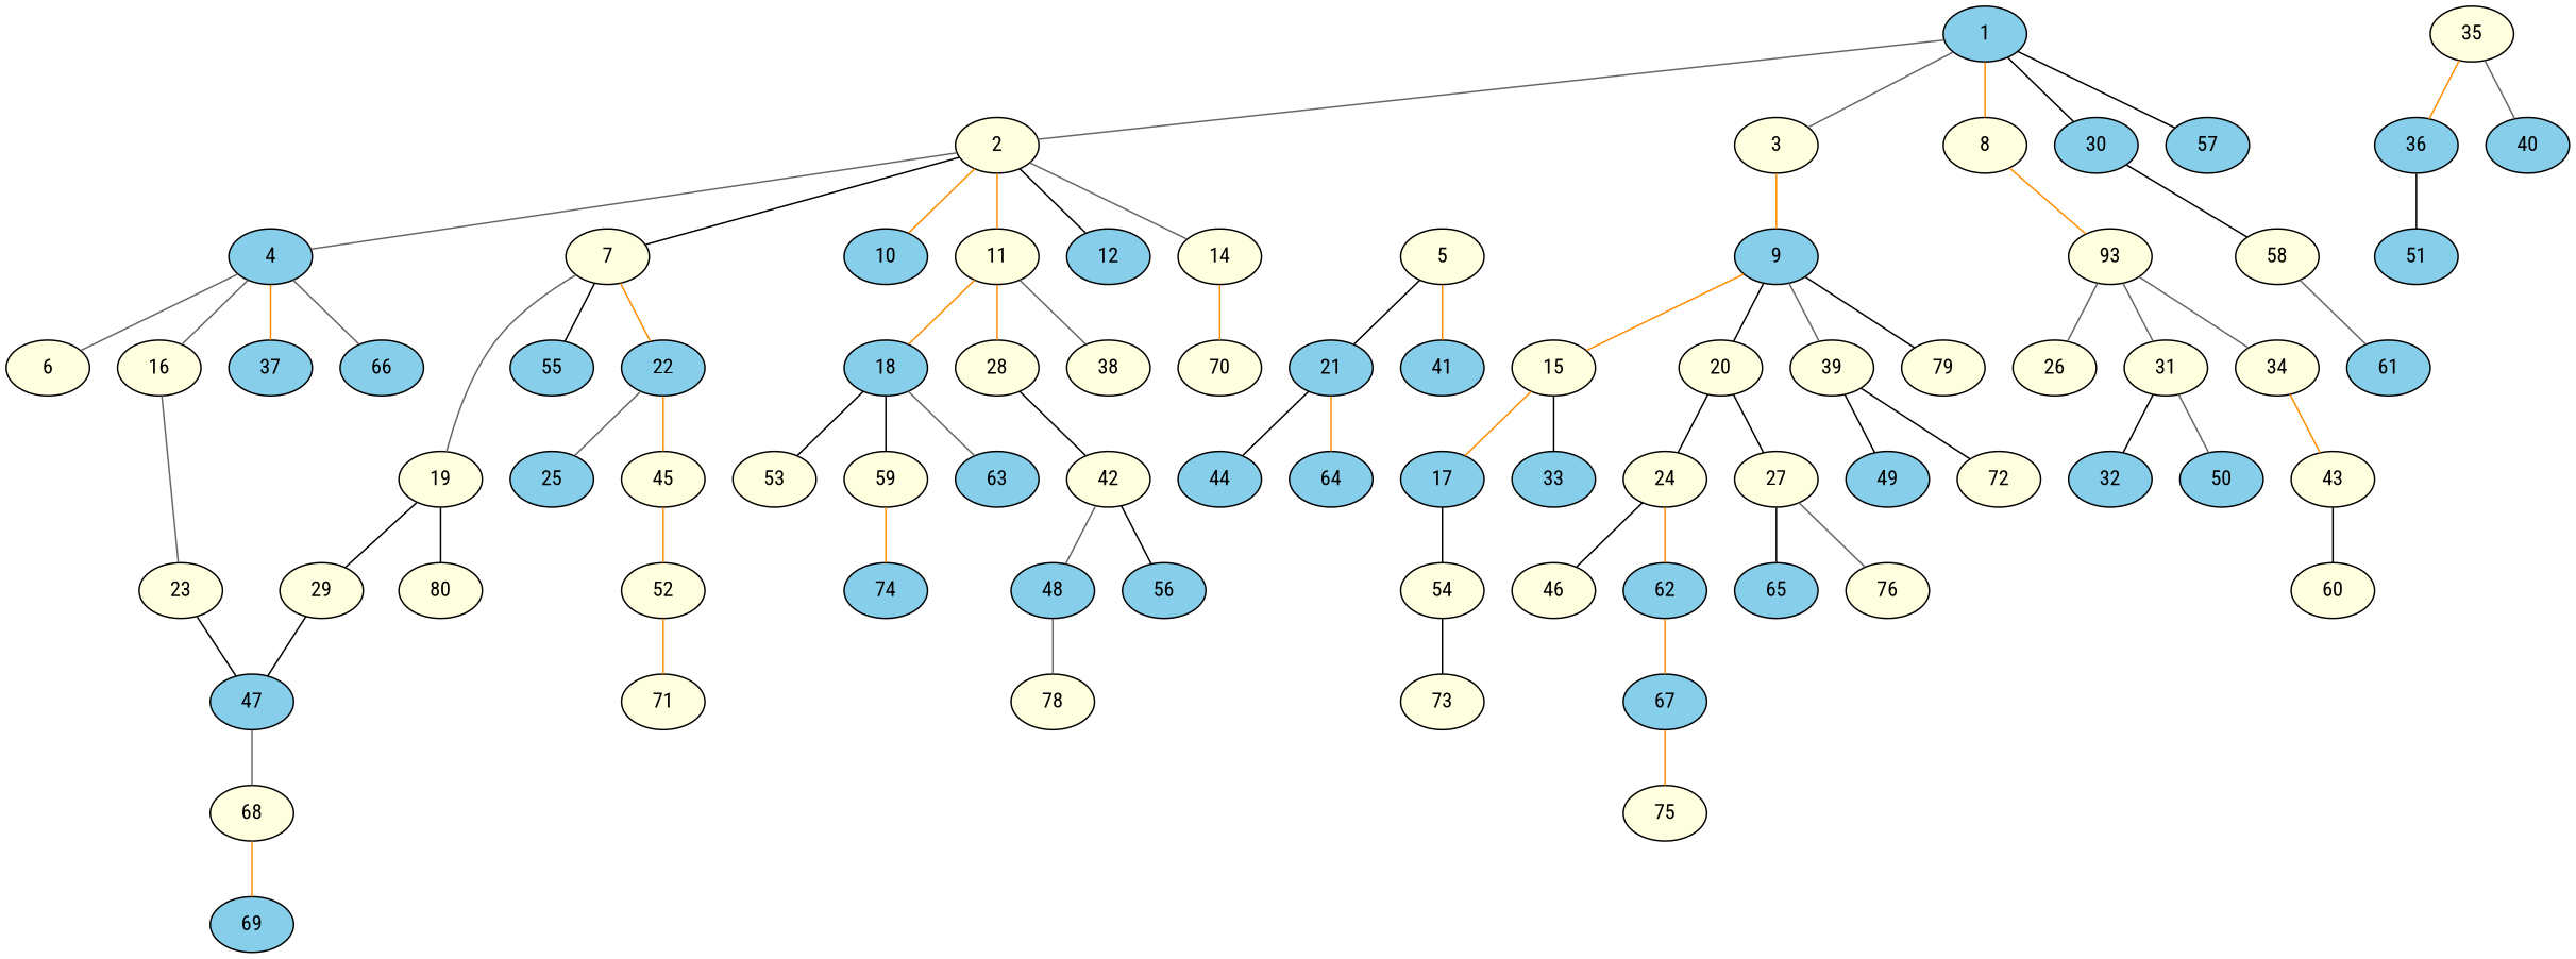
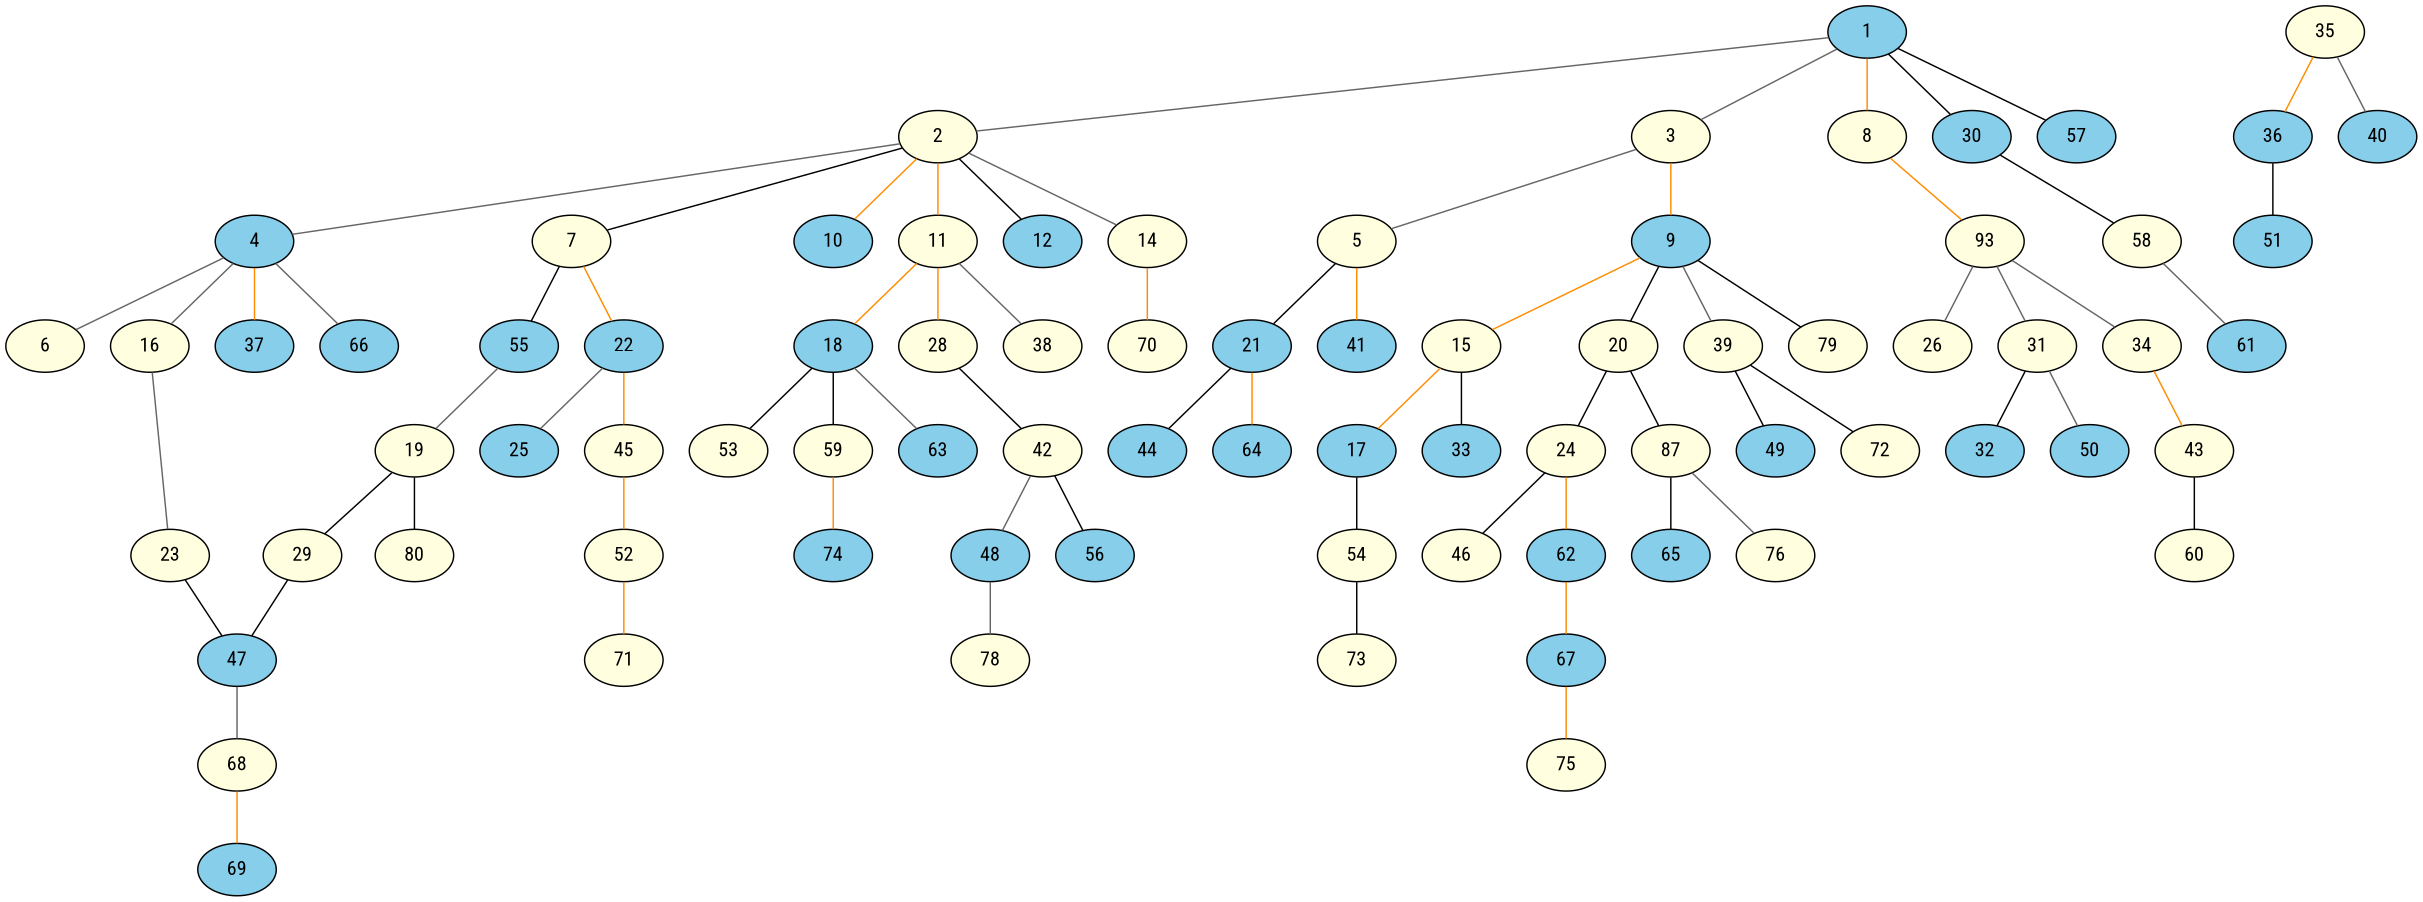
  graph {
    fontname="Roboto Condensed"
    node [fillcolor=lightyellow fontname="Roboto Condensed" style=filled]
    edge [color=black fontname="Roboto Condensed"]
    1 [fillcolor=skyblue]
    2
    3
    8
    30 [fillcolor=skyblue]
    57 [fillcolor=skyblue]
    4 [fillcolor=skyblue]
    7
    10 [fillcolor=skyblue]
    11
    12 [fillcolor=skyblue]
    14
    5
    9 [fillcolor=skyblue]
    n15 [label=93]
    58
    6
    16
    37 [fillcolor=skyblue]
    66 [fillcolor=skyblue]
    19
    22 [fillcolor=skyblue]
    55 [fillcolor=skyblue]
    18 [fillcolor=skyblue]
    28
    38
    70
    21 [fillcolor=skyblue]
    41 [fillcolor=skyblue]
    15
    20
    39
    79
    26
    31
    34
    61 [fillcolor=skyblue]
    23
    29
    80
    25 [fillcolor=skyblue]
    45
    53
    59
    63 [fillcolor=skyblue]
    42
    44 [fillcolor=skyblue]
    64 [fillcolor=skyblue]
    17 [fillcolor=skyblue]
    33 [fillcolor=skyblue]
    24
-   27
+   27 [label=87]
    49 [fillcolor=skyblue]
    72
    47 [fillcolor=skyblue]
    52
    32 [fillcolor=skyblue]
    50 [fillcolor=skyblue]
    43
    54
    46
    62 [fillcolor=skyblue]
    65 [fillcolor=skyblue]
    76
    74 [fillcolor=skyblue]
    48 [fillcolor=skyblue]
    56 [fillcolor=skyblue]
    60
    73
    36 [fillcolor=skyblue]
    35
    40 [fillcolor=skyblue]
    68
    67 [fillcolor=skyblue]
    71
    51 [fillcolor=skyblue]
    75
    78
    69 [fillcolor=skyblue]
    1 -- 2 [color=gray40]
    1 -- 3 [color=gray40]
    1 -- 8 [color=darkorange]
    1 -- 30
    1 -- 57
    2 -- 4 [color=gray40]
    2 -- 7
    2 -- 10 [color=darkorange]
    2 -- 11 [color=darkorange]
    2 -- 12
    2 -- 14 [color=gray40]
+   3 -- 5 [color=gray40]
    3 -- 9 [color=darkorange]
    8 -- n15 [color=darkorange]
    30 -- 58
    4 -- 6 [color=gray40]
    4 -- 16 [color=gray40]
    4 -- 37 [color=darkorange]
    4 -- 66 [color=gray40]
-   7 -- 19 [color=gray40]
+   55 -- 19 [color=gray40]
    7 -- 22 [color=darkorange]
    7 -- 55
    11 -- 18 [color=darkorange]
    11 -- 28 [color=darkorange]
    11 -- 38 [color=gray40]
    14 -- 70 [color=darkorange]
    5 -- 21
    5 -- 41 [color=darkorange]
    9 -- 15 [color=darkorange]
    9 -- 20
    9 -- 39 [color=gray40]
    9 -- 79
    n15 -- 26 [color=gray40]
    n15 -- 31 [color=gray40]
    n15 -- 34 [color=gray40]
    58 -- 61 [color=gray40]
    16 -- 23 [color=gray40]
    19 -- 29
    19 -- 80
    22 -- 25 [color=gray40]
    22 -- 45 [color=darkorange]
    18 -- 53
    18 -- 59
    18 -- 63 [color=gray40]
    28 -- 42
    21 -- 44
    21 -- 64 [color=darkorange]
    15 -- 17 [color=darkorange]
    15 -- 33
    20 -- 24
    20 -- 27
    39 -- 49
    39 -- 72
    31 -- 32
    31 -- 50 [color=gray40]
    34 -- 43 [color=darkorange]
    23 -- 47
    29 -- 47
    45 -- 52 [color=darkorange]
    59 -- 74 [color=darkorange]
    42 -- 48 [color=gray40]
    42 -- 56
    17 -- 54
    24 -- 46
    24 -- 62 [color=darkorange]
    27 -- 65
    27 -- 76 [color=gray40]
    47 -- 68 [color=gray40]
    52 -- 71 [color=darkorange]
    43 -- 60
    54 -- 73
    62 -- 67 [color=darkorange]
    48 -- 78 [color=gray40]
    36 -- 51
    35 -- 36 [color=darkorange]
    35 -- 40 [color=gray40]
    68 -- 69 [color=darkorange]
    67 -- 75 [color=darkorange]
  }
